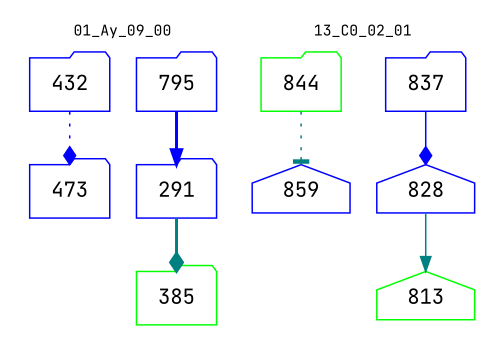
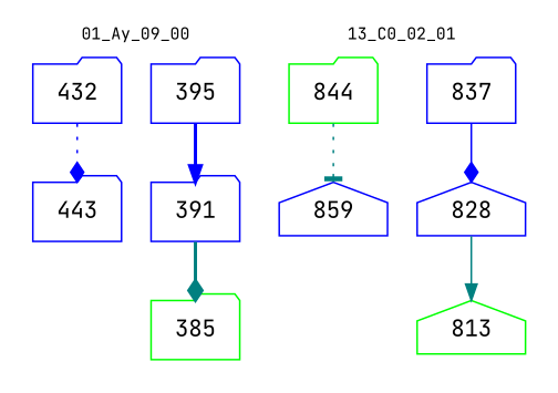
  digraph {
    fontname="JetBrains Mono"
    node [color=blue fontname="JetBrains Mono" shape=folder]
    edge [arrowhead=diamond color=blue fontname="JetBrains Mono" style=bold]
-   n1 [label=795]
-   n2 [label=291]
+   n1 [label=395]
+   n2 [label=391]
    n3 [label=432]
    n4 [color=green label=385]
-   n5 [label=473]
+   n5 [label=443]
    n6 [label=837]
    n7 [label=828 shape=house]
    n8 [color=green label=844]
    n9 [color=green label=813 shape=house]
    n10 [label=859 shape=house]
    subgraph cluster_1 {
      color=white
      fontsize=10
      label="01_Ay_09_00"
      n1
      n2
      n3
      n4
      n5
    }
    subgraph cluster_2 {
      color=white
      fontsize=10
      label="13_C0_02_01"
      n6
      n7
      n8
      n9
      n10
    }
    n1 -> n2 [arrowhead=normal]
    n2 -> n4 [color=teal]
    n3 -> n5 [style=dotted]
    n6 -> n7 [style=solid]
    n7 -> n9 [arrowhead=normal color=teal style=solid]
    n8 -> n10 [arrowhead=tee color=teal style=dotted]
  }
